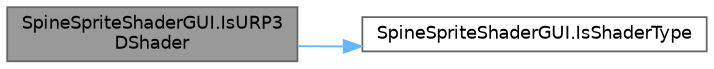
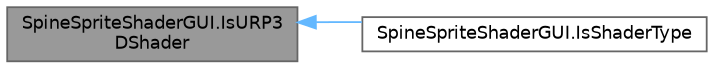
  digraph {
    rankdir=LR
    node [fontname=Helvetica fontsize=10 shape=box style=filled]
    n1 [color=gray40 fillcolor=grey60 fontcolor=black height=0.2 label="SpineSpriteShaderGUI.IsURP3\lDShader" width=0.4]
    n2 [color=grey40 fillcolor=white height=0.2 label="SpineSpriteShaderGUI.IsShaderType" width=0.4]
-   n1 -> n2 [color=steelblue1 fontname=Helvetica fontsize=10 labelfontname=Helvetica labelfontsize=10 style=solid]
+   n2 -> n1 [color=steelblue1 fontname=Helvetica fontsize=10 labelfontname=Helvetica labelfontsize=10 style=solid]
  }
